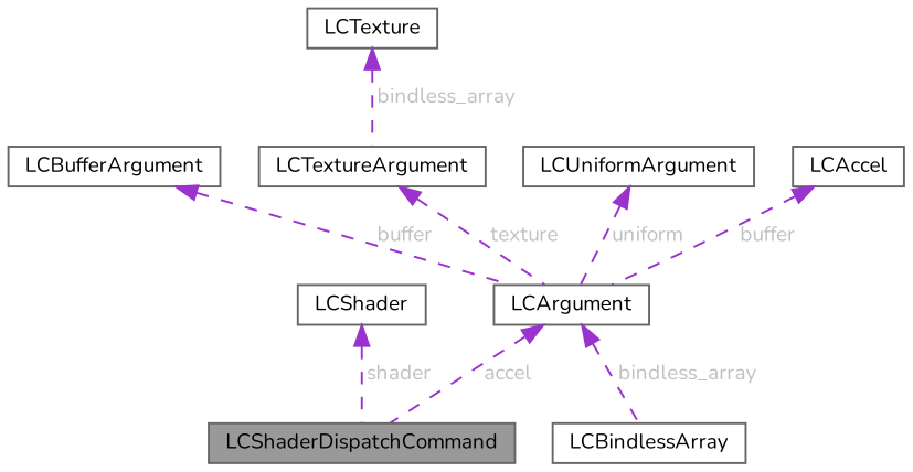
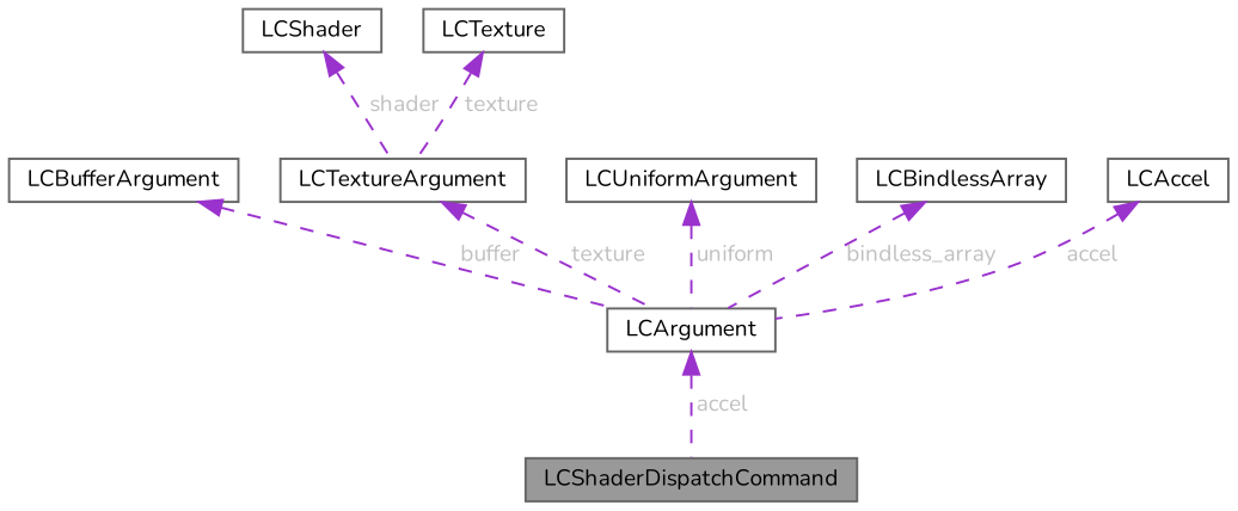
  digraph {
    fontname=Nunito
    node [color=gray40 fillcolor=white fontname=Nunito fontsize=10 shape=box style=filled]
    edge [color=darkorchid3 dir=back fontcolor=grey fontname=Nunito fontsize=10 labelfontname=Helvetica labelfontsize=10 style=dashed]
    n1 [fillcolor=grey60 fontcolor=black height=0.2 label=LCShaderDispatchCommand width=0.4]
    n2 [height=0.2 label=LCShader width=0.4]
    n3 [height=0.2 label=LCArgument width=0.4]
    n4 [height=0.2 label=LCBufferArgument width=0.4]
    n5 [height=0.2 label=LCTextureArgument width=0.4]
    n6 [height=0.2 label=LCTexture width=0.4]
    n7 [height=0.2 label=LCUniformArgument width=0.4]
    n8 [height=0.2 label=LCBindlessArray width=0.4]
    n9 [height=0.2 label=LCAccel width=0.4]
-   n2 -> n1 [label=" shader"]
+   n2 -> n5 [label=" shader"]
    n3 -> n1 [label=" accel"]
    n4 -> n3 [label=" buffer"]
    n5 -> n3 [label=" texture"]
-   n6 -> n5 [label=" bindless_array"]
+   n6 -> n5 [label=" texture"]
    n7 -> n3 [label=" uniform"]
-   n3 -> n8 [label=" bindless_array"]
-   n9 -> n3 [label=" buffer"]
+   n8 -> n3 [label=" bindless_array"]
+   n9 -> n3 [label=" accel"]
  }
